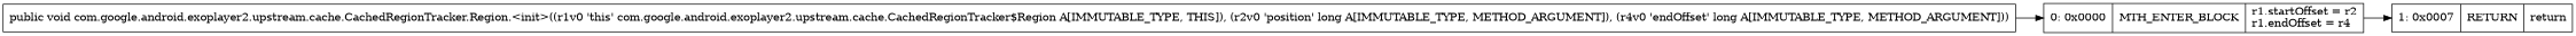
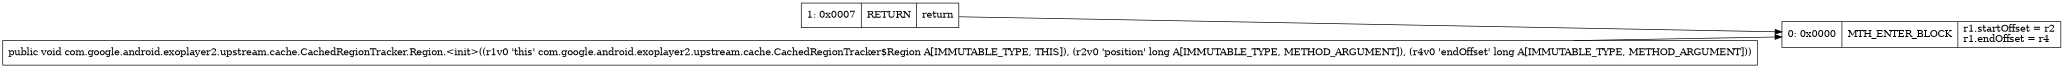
  digraph {
    rankdir=LR
    node [shape=record]
    n1 [label="{0\:\ 0x0000|MTH_ENTER_BLOCK\l|r1.startOffset = r2\lr1.endOffset = r4\l}"]
    n2 [label="{1\:\ 0x0007|RETURN\l|return\l}"]
    n3 [label="{public void com.google.android.exoplayer2.upstream.cache.CachedRegionTracker.Region.\<init\>((r1v0 'this' com.google.android.exoplayer2.upstream.cache.CachedRegionTracker$Region A[IMMUTABLE_TYPE, THIS]), (r2v0 'position' long A[IMMUTABLE_TYPE, METHOD_ARGUMENT]), (r4v0 'endOffset' long A[IMMUTABLE_TYPE, METHOD_ARGUMENT])) }"]
-   n1 -> n2
+   n2 -> n1
    n3 -> n1
  }
